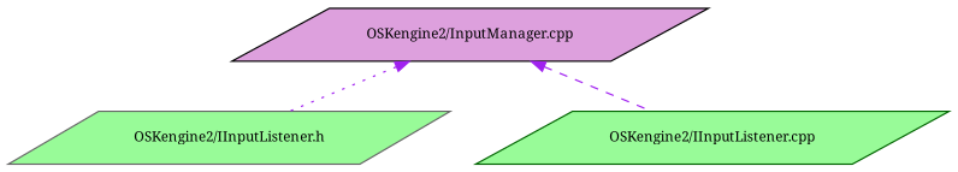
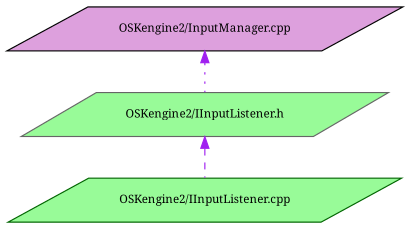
  digraph {
    fontname="Noto Serif"
    node [fillcolor=palegreen fontname="Noto Serif" fontsize=10 shape=parallelogram style=filled]
    edge [color=purple dir=back fontname="Noto Serif" fontsize=10 labelfontname=Helvetica labelfontsize=10]
    n1 [color=gray40 fontcolor=black height=0.2 label="OSKengine2/IInputListener.h" width=0.4]
    n2 [color=darkgreen height=0.2 label="OSKengine2/IInputListener.cpp" width=0.4]
    n3 [color=black fillcolor=plum height=0.2 label="OSKengine2/InputManager.cpp" width=0.4]
-   n3 -> n2 [style=dashed]
+   n1 -> n2 [style=dashed]
    n3 -> n1 [style=dotted]
  }
